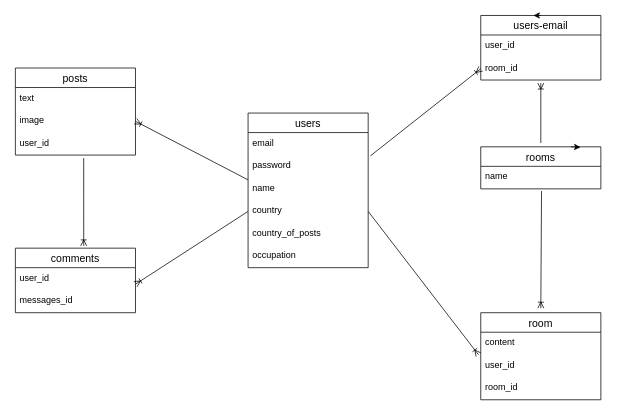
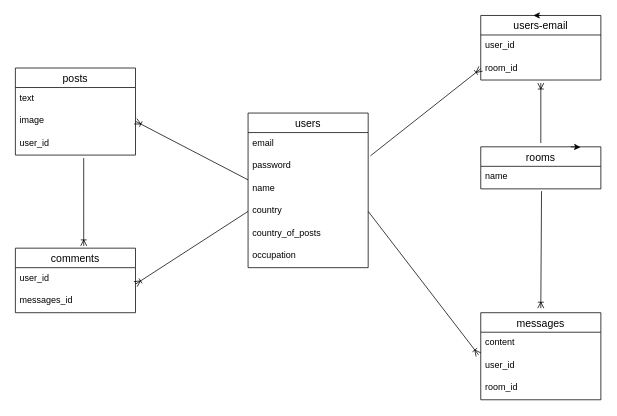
  <mxCell id="0" />
  <mxCell id="1" parent="0" />
  <mxCell id="2" value="" style="fontSize=12;html=1;endArrow=ERoneToMany;entryX=0.569;entryY=-0.035;entryDx=0;entryDy=0;entryPerimeter=0;rounded=0;" parent="1" target="16" edge="1"><mxGeometry width="100" height="100" relative="1" as="geometry"><mxPoint x="111" y="210" as="sourcePoint" /><mxPoint x="150" y="210" as="targetPoint" /><Array as="points" /></mxGeometry></mxCell>
  <mxCell id="3" value="users" style="swimlane;fontStyle=0;childLayout=stackLayout;horizontal=1;startSize=26;horizontalStack=0;resizeParent=1;resizeParentMax=0;resizeLast=0;collapsible=1;marginBottom=0;align=center;fontSize=14;rounded=0;" parent="1" vertex="1"><mxGeometry x="330" y="150" width="160" height="206" as="geometry" /></mxCell>
  <mxCell id="4" value="email" style="text;strokeColor=none;fillColor=none;spacingLeft=4;spacingRight=4;overflow=hidden;rotatable=0;points=[[0,0.5],[1,0.5]];portConstraint=eastwest;fontSize=12;rounded=0;" parent="3" vertex="1"><mxGeometry y="26" width="160" height="30" as="geometry" /></mxCell>
  <mxCell id="5" value="password" style="text;strokeColor=none;fillColor=none;spacingLeft=4;spacingRight=4;overflow=hidden;rotatable=0;points=[[0,0.5],[1,0.5]];portConstraint=eastwest;fontSize=12;rounded=0;" parent="3" vertex="1"><mxGeometry y="56" width="160" height="30" as="geometry" /></mxCell>
  <mxCell id="6" value="name" style="text;strokeColor=none;fillColor=none;spacingLeft=4;spacingRight=4;overflow=hidden;rotatable=0;points=[[0,0.5],[1,0.5]];portConstraint=eastwest;fontSize=12;verticalAlign=top;rounded=0;" parent="3" vertex="1"><mxGeometry y="86" width="160" height="30" as="geometry" /></mxCell>
  <mxCell id="7" value="country" style="text;strokeColor=none;fillColor=none;spacingLeft=4;spacingRight=4;overflow=hidden;rotatable=0;points=[[0,0.5],[1,0.5]];portConstraint=eastwest;fontSize=12;verticalAlign=top;rounded=0;" parent="3" vertex="1"><mxGeometry y="116" width="160" height="30" as="geometry" /></mxCell>
  <mxCell id="8" value="country_of_posts" style="text;strokeColor=none;fillColor=none;spacingLeft=4;spacingRight=4;overflow=hidden;rotatable=0;points=[[0,0.5],[1,0.5]];portConstraint=eastwest;fontSize=12;verticalAlign=top;rounded=0;" parent="3" vertex="1"><mxGeometry y="146" width="160" height="30" as="geometry" /></mxCell>
  <mxCell id="9" value="occupation" style="text;strokeColor=none;fillColor=none;spacingLeft=4;spacingRight=4;overflow=hidden;rotatable=0;points=[[0,0.5],[1,0.5]];portConstraint=eastwest;fontSize=12;verticalAlign=top;rounded=0;" parent="3" vertex="1"><mxGeometry y="176" width="160" height="30" as="geometry" /></mxCell>
  <mxCell id="10" value="rooms" style="swimlane;fontStyle=0;childLayout=stackLayout;horizontal=1;startSize=26;horizontalStack=0;resizeParent=1;resizeParentMax=0;resizeLast=0;collapsible=1;marginBottom=0;align=center;fontSize=14;rounded=0;" parent="1" vertex="1"><mxGeometry x="640" y="195" width="160" height="56" as="geometry" /></mxCell>
  <mxCell id="11" value="name" style="text;strokeColor=none;fillColor=none;spacingLeft=4;spacingRight=4;overflow=hidden;rotatable=0;points=[[0,0.5],[1,0.5]];portConstraint=eastwest;fontSize=12;rounded=0;" parent="10" vertex="1"><mxGeometry y="26" width="160" height="30" as="geometry" /></mxCell>
- <mxCell id="12" value="room" style="swimlane;fontStyle=0;childLayout=stackLayout;horizontal=1;startSize=26;horizontalStack=0;resizeParent=1;resizeParentMax=0;resizeLast=0;collapsible=1;marginBottom=0;align=center;fontSize=14;rounded=0;" parent="1" vertex="1"><mxGeometry x="640" y="416" width="160" height="116" as="geometry" /></mxCell>
+ <mxCell id="12" value="messages" style="swimlane;fontStyle=0;childLayout=stackLayout;horizontal=1;startSize=26;horizontalStack=0;resizeParent=1;resizeParentMax=0;resizeLast=0;collapsible=1;marginBottom=0;align=center;fontSize=14;rounded=0;" parent="1" vertex="1"><mxGeometry x="640" y="416" width="160" height="116" as="geometry" /></mxCell>
  <mxCell id="13" value="content" style="text;strokeColor=none;fillColor=none;spacingLeft=4;spacingRight=4;overflow=hidden;rotatable=0;points=[[0,0.5],[1,0.5]];portConstraint=eastwest;fontSize=12;rounded=0;" parent="12" vertex="1"><mxGeometry y="26" width="160" height="30" as="geometry" /></mxCell>
  <mxCell id="14" value="user_id" style="text;strokeColor=none;fillColor=none;spacingLeft=4;spacingRight=4;overflow=hidden;rotatable=0;points=[[0,0.5],[1,0.5]];portConstraint=eastwest;fontSize=12;rounded=0;" parent="12" vertex="1"><mxGeometry y="56" width="160" height="30" as="geometry" /></mxCell>
  <mxCell id="15" value="room_id" style="text;strokeColor=none;fillColor=none;spacingLeft=4;spacingRight=4;overflow=hidden;rotatable=0;points=[[0,0.5],[1,0.5]];portConstraint=eastwest;fontSize=12;rounded=0;" parent="12" vertex="1"><mxGeometry y="86" width="160" height="30" as="geometry" /></mxCell>
  <mxCell id="16" value="comments" style="swimlane;fontStyle=0;childLayout=stackLayout;horizontal=1;startSize=26;horizontalStack=0;resizeParent=1;resizeParentMax=0;resizeLast=0;collapsible=1;marginBottom=0;align=center;fontSize=14;rounded=0;" parent="1" vertex="1"><mxGeometry x="20" y="330" width="160" height="86" as="geometry" /></mxCell>
  <mxCell id="17" value="user_id" style="text;strokeColor=none;fillColor=none;spacingLeft=4;spacingRight=4;overflow=hidden;rotatable=0;points=[[0,0.5],[1,0.5]];portConstraint=eastwest;fontSize=12;rounded=0;" parent="16" vertex="1"><mxGeometry y="26" width="160" height="30" as="geometry" /></mxCell>
  <mxCell id="18" value="messages_id" style="text;strokeColor=none;fillColor=none;spacingLeft=4;spacingRight=4;overflow=hidden;rotatable=0;points=[[0,0.5],[1,0.5]];portConstraint=eastwest;fontSize=12;rounded=0;" parent="16" vertex="1"><mxGeometry y="56" width="160" height="30" as="geometry" /></mxCell>
  <mxCell id="19" value="posts" style="swimlane;fontStyle=0;childLayout=stackLayout;horizontal=1;startSize=26;horizontalStack=0;resizeParent=1;resizeParentMax=0;resizeLast=0;collapsible=1;marginBottom=0;align=center;fontSize=14;rounded=0;" parent="1" vertex="1"><mxGeometry x="20" y="90" width="160" height="116" as="geometry" /></mxCell>
  <mxCell id="20" value="text" style="text;strokeColor=none;fillColor=none;spacingLeft=4;spacingRight=4;overflow=hidden;rotatable=0;points=[[0,0.5],[1,0.5]];portConstraint=eastwest;fontSize=12;rounded=0;" parent="19" vertex="1"><mxGeometry y="26" width="160" height="30" as="geometry" /></mxCell>
  <mxCell id="21" value="image" style="text;strokeColor=none;fillColor=none;spacingLeft=4;spacingRight=4;overflow=hidden;rotatable=0;points=[[0,0.5],[1,0.5]];portConstraint=eastwest;fontSize=12;rounded=0;" parent="19" vertex="1"><mxGeometry y="56" width="160" height="30" as="geometry" /></mxCell>
  <mxCell id="22" value="user_id" style="text;strokeColor=none;fillColor=none;spacingLeft=4;spacingRight=4;overflow=hidden;rotatable=0;points=[[0,0.5],[1,0.5]];portConstraint=eastwest;fontSize=12;rounded=0;" parent="19" vertex="1"><mxGeometry y="86" width="160" height="30" as="geometry" /></mxCell>
  <mxCell id="23" style="edgeStyle=none;html=1;exitX=0.75;exitY=0;exitDx=0;exitDy=0;entryX=0.831;entryY=0.009;entryDx=0;entryDy=0;entryPerimeter=0;rounded=0;" parent="1" source="10" target="10" edge="1"><mxGeometry relative="1" as="geometry" /></mxCell>
  <mxCell id="24" value="" style="fontSize=12;html=1;endArrow=ERoneToMany;entryX=1;entryY=0.5;entryDx=0;entryDy=0;rounded=0;exitX=0;exitY=0.1;exitDx=0;exitDy=0;exitPerimeter=0;" parent="1" source="6" target="21" edge="1"><mxGeometry width="100" height="100" relative="1" as="geometry"><mxPoint x="270" y="180" as="sourcePoint" /><mxPoint x="270.04" y="296.99" as="targetPoint" /></mxGeometry></mxCell>
  <mxCell id="25" value="" style="fontSize=12;html=1;endArrow=ERoneToMany;entryX=1;entryY=0.733;entryDx=0;entryDy=0;entryPerimeter=0;rounded=0;exitX=0;exitY=0.5;exitDx=0;exitDy=0;" parent="1" source="7" target="17" edge="1"><mxGeometry width="100" height="100" relative="1" as="geometry"><mxPoint x="230" y="280" as="sourcePoint" /><mxPoint x="230.04" y="396.99" as="targetPoint" /><Array as="points" /></mxGeometry></mxCell>
  <mxCell id="26" value="" style="fontSize=12;html=1;endArrow=ERoneToMany;entryX=-0.019;entryY=0;entryDx=0;entryDy=0;entryPerimeter=0;rounded=0;exitX=1;exitY=0.5;exitDx=0;exitDy=0;" parent="1" source="7" target="14" edge="1"><mxGeometry width="100" height="100" relative="1" as="geometry"><mxPoint x="600" y="356" as="sourcePoint" /><mxPoint x="600.04" y="472.99" as="targetPoint" /><Array as="points" /></mxGeometry></mxCell>
  <mxCell id="27" value="" style="fontSize=12;html=1;endArrow=ERoneToMany;rounded=0;exitX=0.506;exitY=1.1;exitDx=0;exitDy=0;exitPerimeter=0;" parent="1" source="11" edge="1"><mxGeometry width="100" height="100" relative="1" as="geometry"><mxPoint x="720" y="260" as="sourcePoint" /><mxPoint x="720" y="410" as="targetPoint" /><Array as="points" /></mxGeometry></mxCell>
  <mxCell id="28" value="users-email" style="swimlane;fontStyle=0;childLayout=stackLayout;horizontal=1;startSize=26;horizontalStack=0;resizeParent=1;resizeParentMax=0;resizeLast=0;collapsible=1;marginBottom=0;align=center;fontSize=14;rounded=0;" parent="1" vertex="1"><mxGeometry x="640" y="20" width="160" height="86" as="geometry" /></mxCell>
  <mxCell id="29" value="user_id" style="text;strokeColor=none;fillColor=none;spacingLeft=4;spacingRight=4;overflow=hidden;rotatable=0;points=[[0,0.5],[1,0.5]];portConstraint=eastwest;fontSize=12;rounded=0;" parent="28" vertex="1"><mxGeometry y="26" width="160" height="30" as="geometry" /></mxCell>
  <mxCell id="30" value="room_id" style="text;strokeColor=none;fillColor=none;spacingLeft=4;spacingRight=4;overflow=hidden;rotatable=0;points=[[0,0.5],[1,0.5]];portConstraint=eastwest;fontSize=12;rounded=0;" parent="28" vertex="1"><mxGeometry y="56" width="160" height="30" as="geometry" /></mxCell>
  <mxCell id="31" style="edgeStyle=none;html=1;exitX=0.5;exitY=0;exitDx=0;exitDy=0;entryX=0.438;entryY=0;entryDx=0;entryDy=0;entryPerimeter=0;rounded=0;" parent="1" source="28" target="28" edge="1"><mxGeometry relative="1" as="geometry" /></mxCell>
  <mxCell id="32" value="" style="fontSize=12;html=1;endArrow=ERoneToMany;entryX=0;entryY=0.5;entryDx=0;entryDy=0;rounded=0;exitX=1.019;exitY=0.033;exitDx=0;exitDy=0;exitPerimeter=0;" parent="1" source="5" target="30" edge="1"><mxGeometry width="100" height="100" relative="1" as="geometry"><mxPoint x="550" y="90" as="sourcePoint" /><mxPoint x="550.04" y="206.99" as="targetPoint" /><Array as="points" /></mxGeometry></mxCell>
  <mxCell id="33" value="" style="fontSize=12;html=1;endArrow=ERoneToMany;rounded=0;" parent="1" edge="1"><mxGeometry width="100" height="100" relative="1" as="geometry"><mxPoint x="720" y="190" as="sourcePoint" /><mxPoint x="720" y="110" as="targetPoint" /><Array as="points" /></mxGeometry></mxCell>
